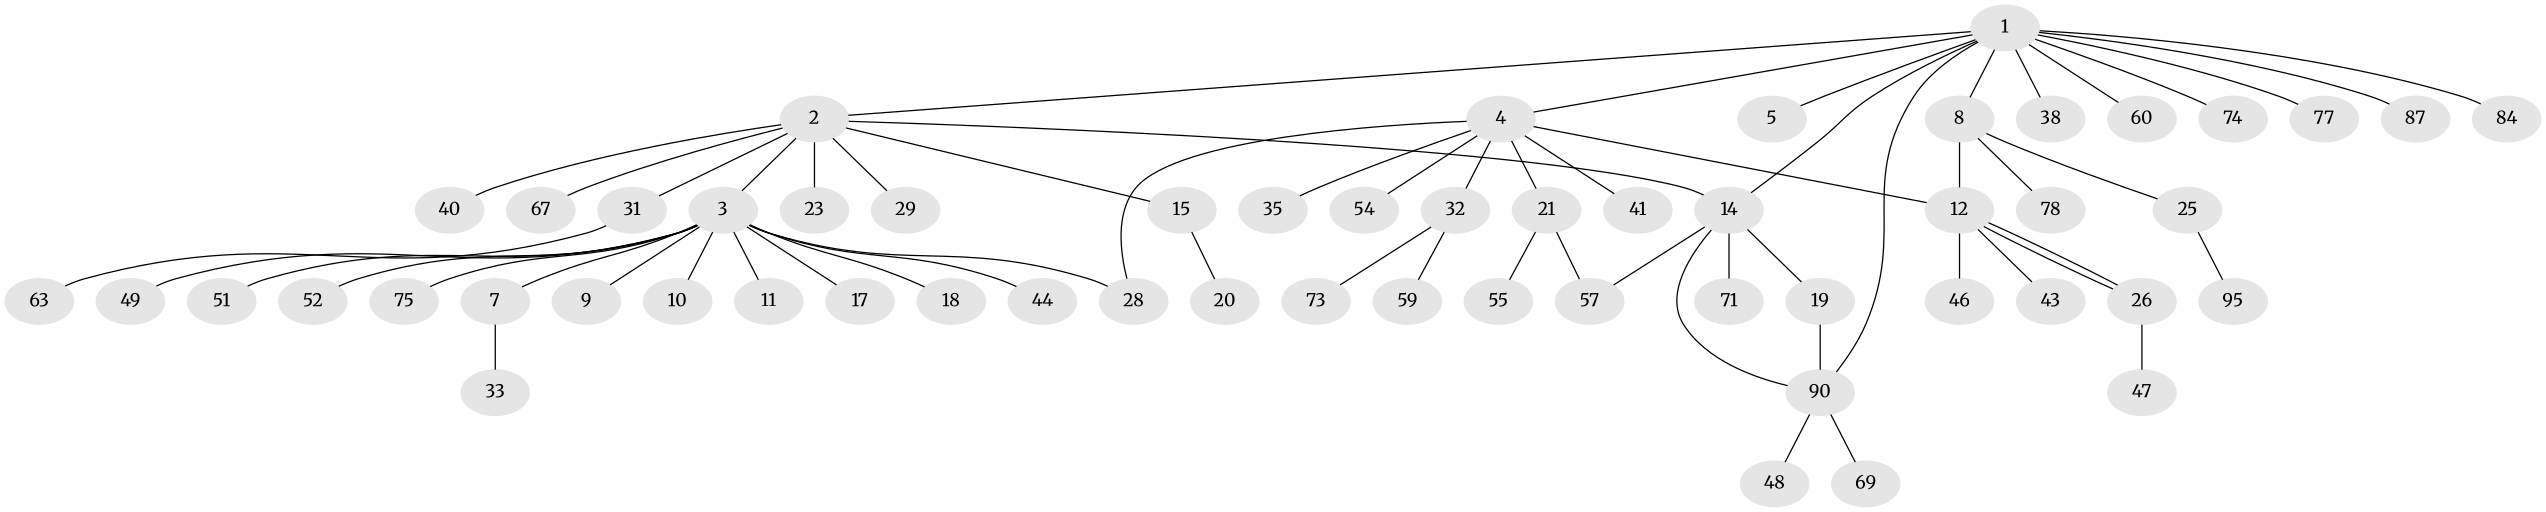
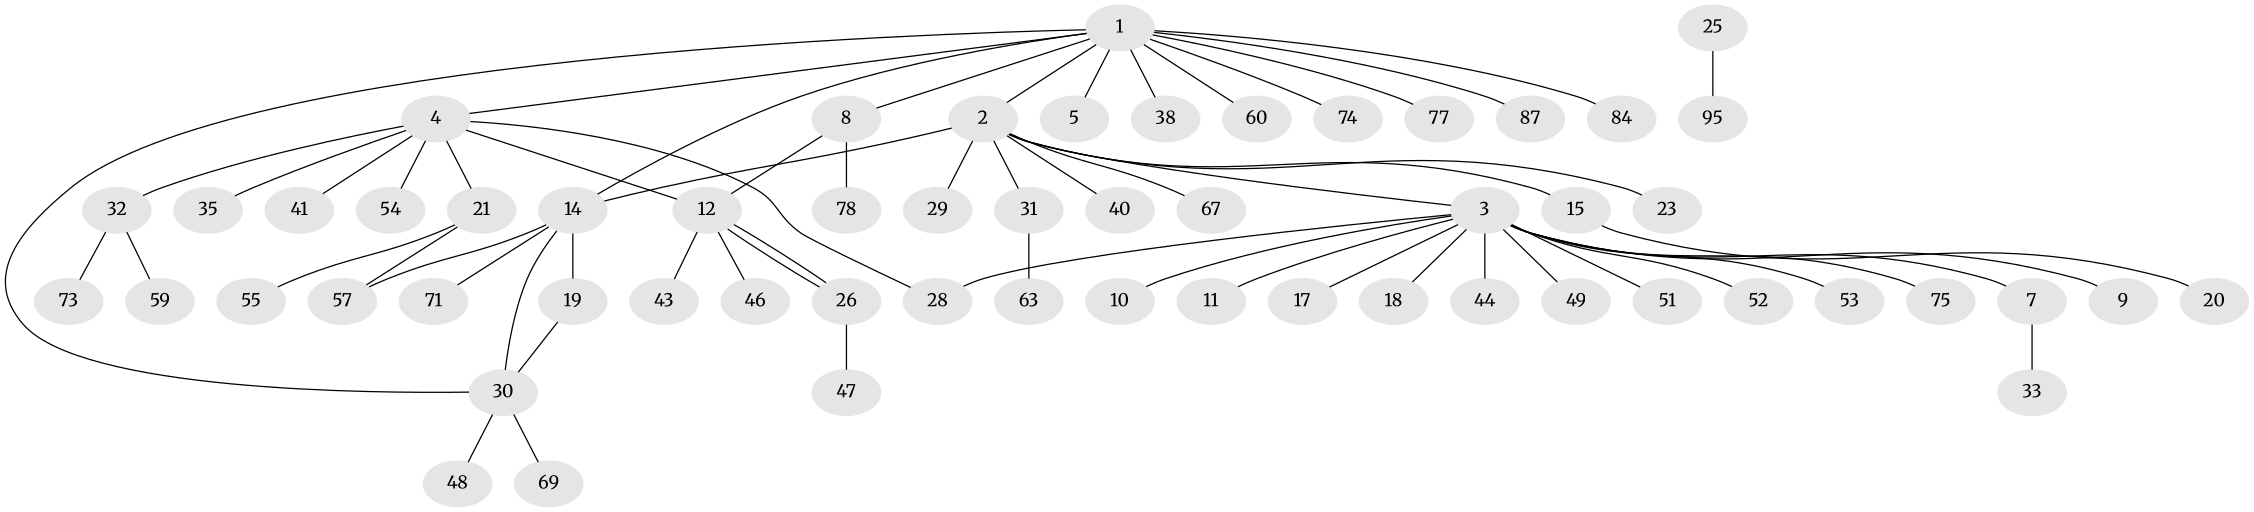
  graph {
    fontname=Merriweather
    node [color=gray90 fontname=Merriweather style=filled]
    edge [fontname=Merriweather]
    1 [super="+39"]
    2 [super="+76"]
    4 [super="+6"]
    5
    8 [super="+62"]
    14 [super="+27"]
-   30 [super="+64" label=90]
+   30 [super="+64"]
    38
    60
    74
    77
    n12 [label=87]
    84
    3 [super="+58"]
    15 [super="+22"]
    23 [super="+42"]
    29
    31
    40 [super="+65"]
    67
    28
    12 [super="+79"]
    21 [super="+33"]
    32 [super="+68"]
    35
    41
    54 [super="+80"]
    25 [super="+36"]
    78
    19
    57 [super="+66"]
    71
    48
    69
    7 [super="+13"]
    9
    10 [super="+17"]
    11
    n39 [label=17]
    18
    44
    49 [super="+82"]
    51 [super="+72"]
    52
+   53 [super="+61"]
    75 [super="+85"]
    20 [super="+24"]
    63
    n49 [label=33]
    26 [super="+34"]
    43
    46
    55 [super="+56"]
    59
    73
    n56 [label=95]
    47 [super="+50"]
    1 -- 2
    1 -- 4
    1 -- 5
    1 -- 8
    1 -- 14
    1 -- 30
    1 -- 38
    1 -- 60
    1 -- 74
    1 -- 77
    1 -- n12
    1 -- 84
    2 -- 14
    2 -- 3
    2 -- 15
    2 -- 23
    2 -- 29
    2 -- 31
    2 -- 40
    2 -- 67
    4 -- 28
    4 -- 12
    4 -- 21
    4 -- 32
    4 -- 35
    4 -- 41
    4 -- 54
    8 -- 12
-   8 -- 25
    8 -- 78
    14 -- 30
    14 -- 19
    14 -- 57
    14 -- 71
    30 -- 48
    30 -- 69
    3 -- 28
    3 -- 7
    3 -- 9
    3 -- 10
    3 -- 11
    3 -- n39
    3 -- 18
    3 -- 44
    3 -- 49
    3 -- 51
    3 -- 52
+   3 -- 53
    3 -- 75
    15 -- 20
    31 -- 63
    12 -- 26
    12 -- 26
    12 -- 43
    12 -- 46
    21 -- 57
    21 -- 55
    32 -- 59
    32 -- 73
    25 -- n56
    19 -- 30
    7 -- n49
    26 -- 47
  }
